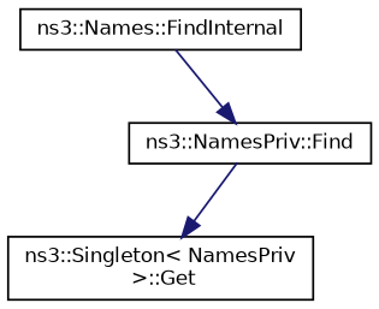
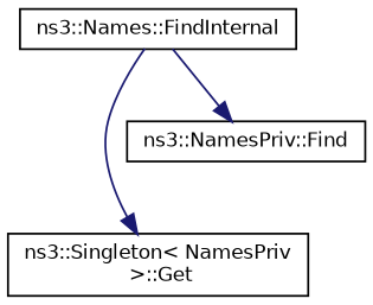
  digraph {
    rankdir=TB
    node [color=black fillcolor=white fontname=Helvetica fontsize=10 shape=record style=filled]
    edge [color=midnightblue fontname=Helvetica fontsize=10 labelfontname=Helvetica labelfontsize=10 style=solid]
    n1 [height=0.2 label="ns3::Names::FindInternal" width=0.4]
    n2 [height=0.2 label="ns3::Singleton\< NamesPriv\l \>::Get" width=0.4]
    n3 [height=0.2 label="ns3::NamesPriv::Find" width=0.4]
-   n3 -> n2
+   n1 -> n2
    n1 -> n3
  }
